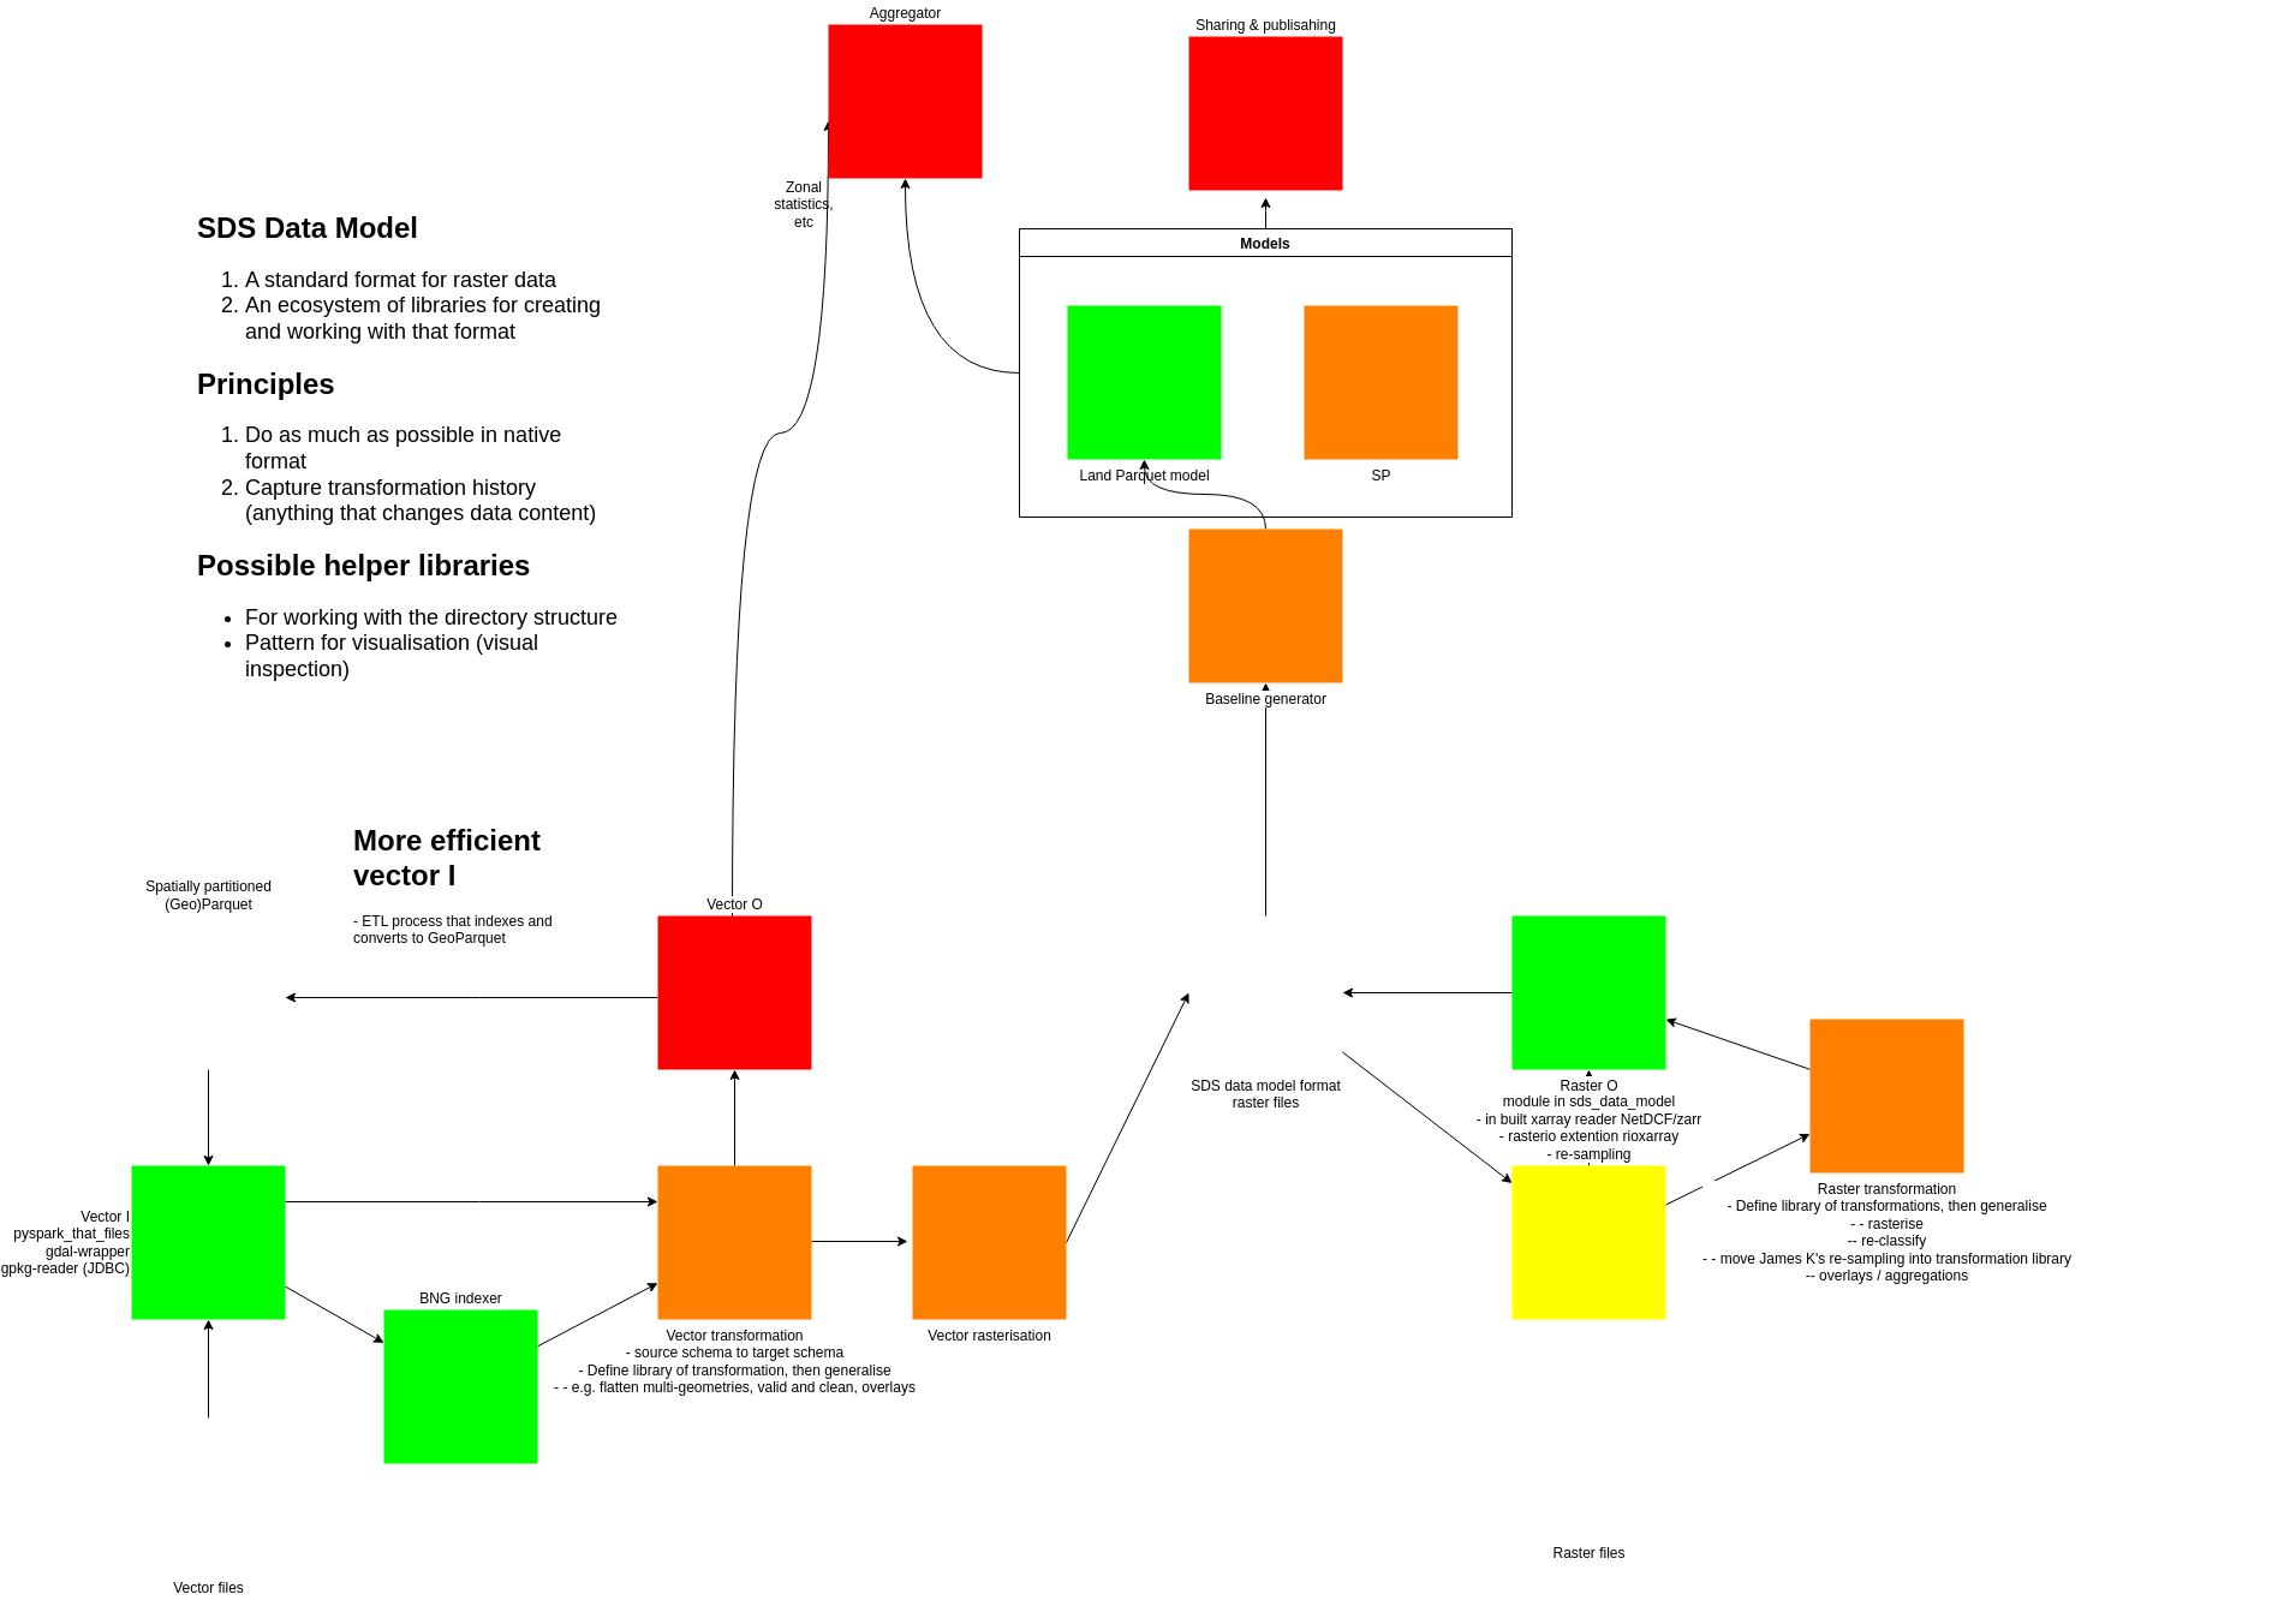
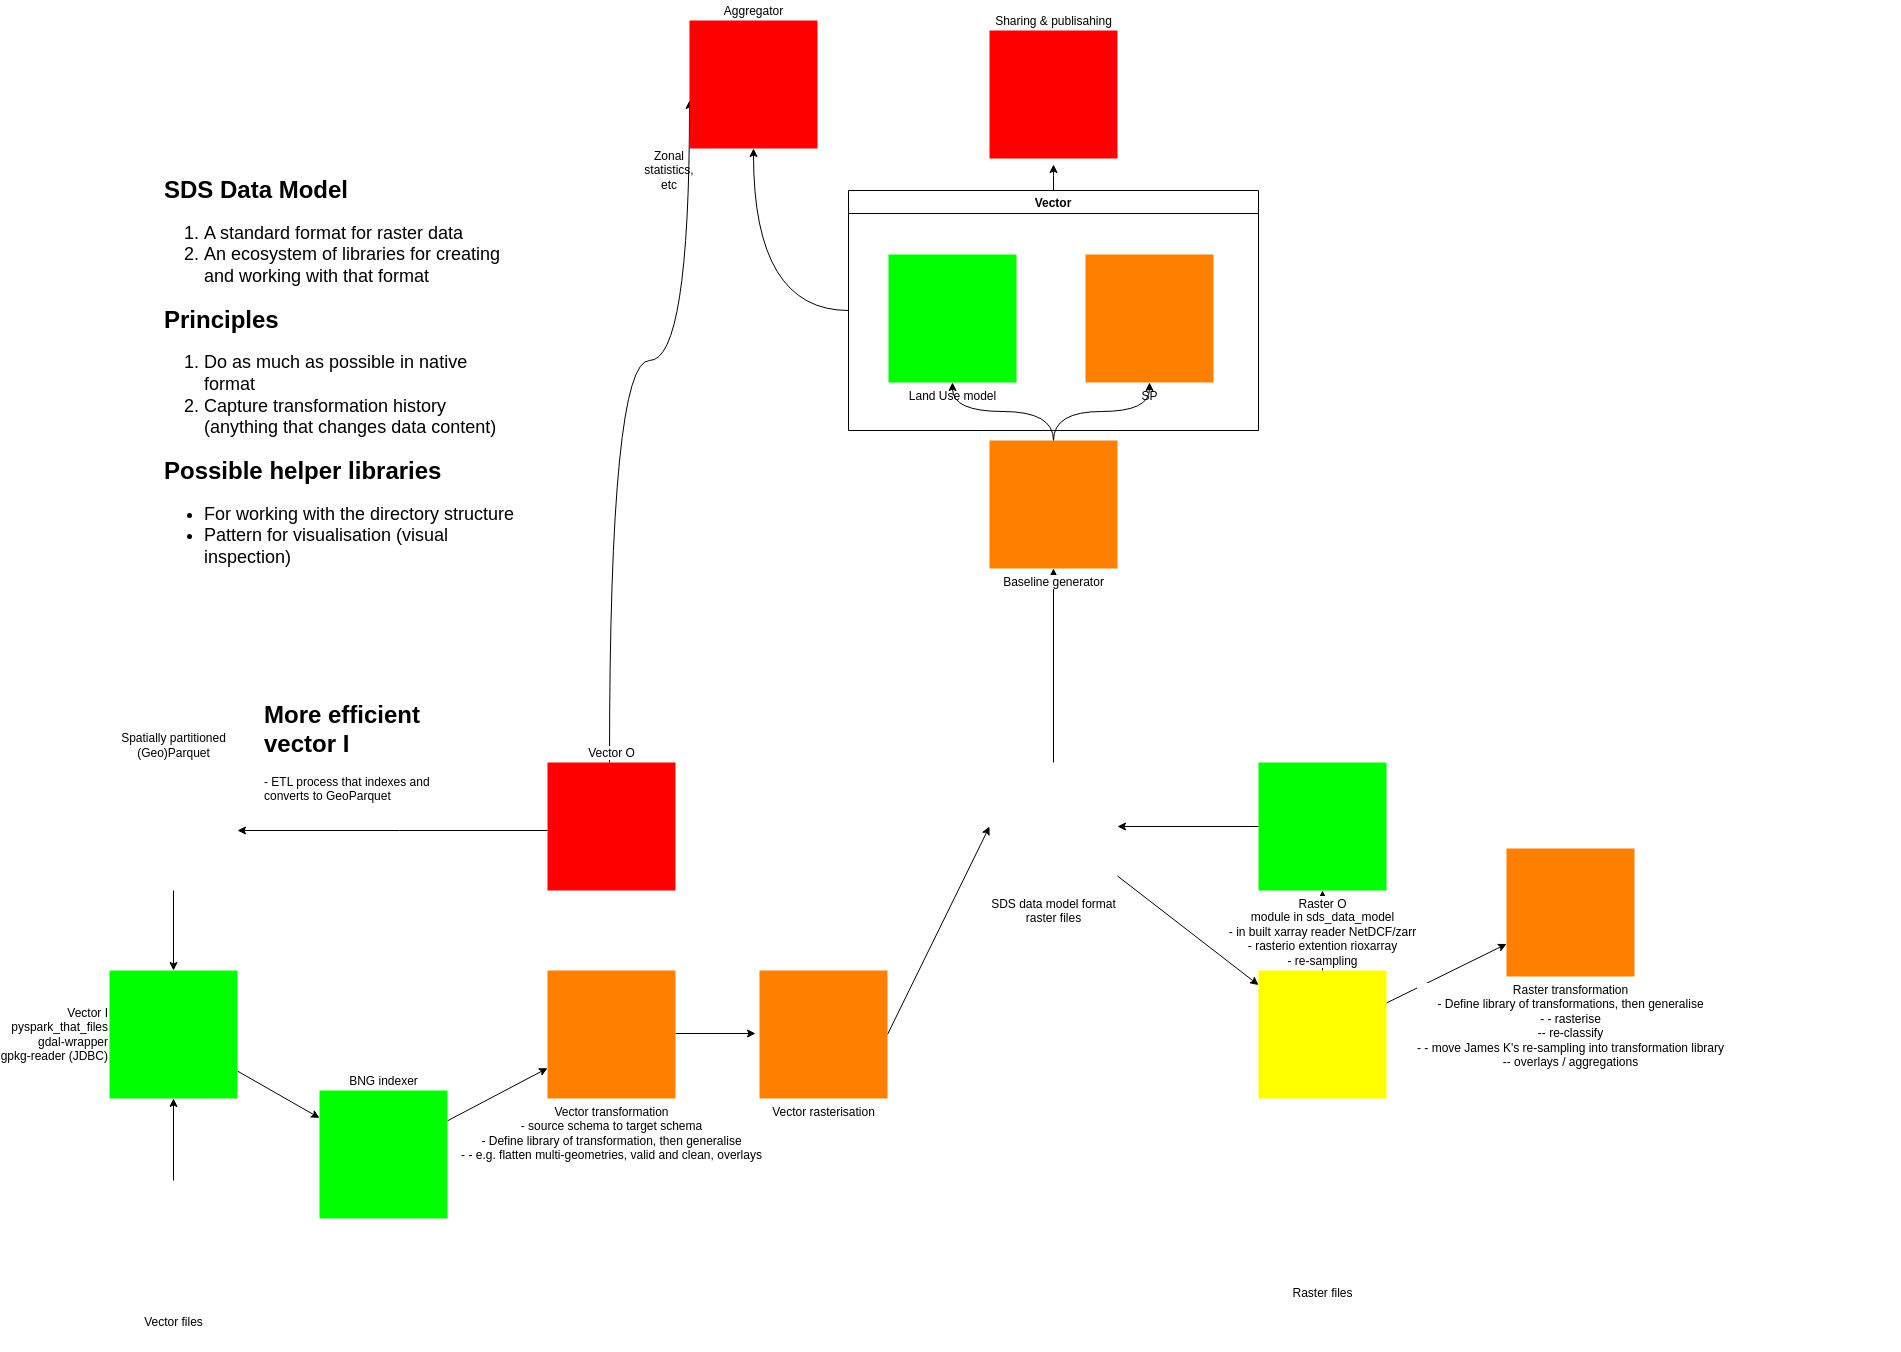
  <mxCell id="0" />
  <mxCell id="1" parent="0" />
  <mxCell id="2" style="edgeStyle=none;rounded=0;orthogonalLoop=1;jettySize=auto;html=1;fontColor=#000000;" parent="1" source="4" target="12" edge="1"><mxGeometry relative="1" as="geometry" /></mxCell>
  <mxCell id="3" value="" style="edgeStyle=elbowEdgeStyle;rounded=0;orthogonalLoop=1;jettySize=auto;elbow=vertical;html=1;fontSize=24;" edge="1" parent="1" source="4"><mxGeometry relative="1" as="geometry"><mxPoint x="1233" y="890" as="targetPoint" /></mxGeometry></mxCell>
  <mxCell id="4" value="Raster I&lt;br&gt;module in sds_data_model&lt;br&gt;- in built xarray reader NetDCF/zarr&lt;br&gt;- rasterio extention rioxarray&lt;br&gt;- re-sampling" style="shape=image;html=1;verticalAlign=bottom;verticalLabelPosition=top;labelBackgroundColor=#ffffff;imageAspect=0;aspect=fixed;image=https://cdn1.iconfinder.com/data/icons/ionicons-fill-vol-2/512/logo-python-128.png;labelPosition=center;align=center;imageBackground=#FFFF00;" parent="1" vertex="1"><mxGeometry x="1169" y="970" width="128" height="128" as="geometry" /></mxCell>
  <mxCell id="5" style="rounded=0;orthogonalLoop=1;jettySize=auto;html=1;fontSize=24;" edge="1" parent="1" source="7" target="41"><mxGeometry relative="1" as="geometry" /></mxCell>
- <mxCell id="6" value="" style="edgeStyle=elbowEdgeStyle;rounded=0;orthogonalLoop=1;jettySize=auto;html=1;fontSize=24;elbow=vertical;" edge="1" parent="1" source="7" target="10"><mxGeometry relative="1" as="geometry"><mxPoint x="228" y="1034" as="targetPoint" /><Array as="points"><mxPoint x="310" y="1000" /></Array></mxGeometry></mxCell>
  <mxCell id="7" value="Vector I&lt;br&gt;pyspark_that_files&lt;br&gt;gdal-wrapper&lt;br&gt;gpkg-reader (JDBC)" style="shape=image;html=1;verticalAlign=middle;verticalLabelPosition=middle;labelBackgroundColor=#ffffff;imageAspect=0;aspect=fixed;image=https://cdn1.iconfinder.com/data/icons/ionicons-fill-vol-2/512/logo-python-128.png;labelPosition=left;align=right;fontColor=#000000;imageBackground=#00FF00;" parent="1" vertex="1"><mxGeometry x="20" y="970" width="128" height="128" as="geometry" /></mxCell>
- <mxCell id="8" value="" style="edgeStyle=orthogonalEdgeStyle;rounded=0;orthogonalLoop=1;jettySize=auto;html=1;" parent="1" source="10" target="16" edge="1"><mxGeometry relative="1" as="geometry" /></mxCell>
  <mxCell id="9" value="" style="edgeStyle=elbowEdgeStyle;rounded=0;orthogonalLoop=1;jettySize=auto;elbow=vertical;html=1;fontSize=24;" edge="1" parent="1" source="10"><mxGeometry relative="1" as="geometry"><mxPoint x="666" y="1033.429" as="targetPoint" /></mxGeometry></mxCell>
  <mxCell id="10" value="Vector transformation&lt;br&gt;- source schema to target schema&lt;br&gt;- Define library of transformation, then generalise&lt;br&gt;- - e.g. flatten multi-geometries, valid and clean, overlays" style="shape=image;html=1;verticalAlign=top;verticalLabelPosition=bottom;labelBackgroundColor=#ffffff;imageAspect=0;aspect=fixed;image=https://cdn1.iconfinder.com/data/icons/ionicons-fill-vol-2/512/logo-python-128.png;imageBackground=#FF8000;" parent="1" vertex="1"><mxGeometry x="458" y="970" width="128" height="128" as="geometry" /></mxCell>
- <mxCell id="11" style="rounded=0;orthogonalLoop=1;jettySize=auto;elbow=vertical;html=1;fontSize=24;" edge="1" parent="1" source="12" target="44"><mxGeometry relative="1" as="geometry" /></mxCell>
  <mxCell id="12" value="Raster transformation&lt;br&gt;- Define library of transformations, then generalise&lt;br&gt;- - rasterise&lt;br&gt;-- re-classify&lt;br&gt;- - move James K's re-sampling into transformation library&lt;br&gt;-- overlays / aggregations" style="shape=image;html=1;verticalAlign=top;verticalLabelPosition=bottom;labelBackgroundColor=#ffffff;imageAspect=0;aspect=fixed;image=https://cdn1.iconfinder.com/data/icons/ionicons-fill-vol-2/512/logo-python-128.png;imageBackground=#FF8000;" parent="1" vertex="1"><mxGeometry x="1417" y="848" width="128" height="128" as="geometry" /></mxCell>
  <mxCell id="13" value="&lt;h1&gt;&lt;br&gt;&lt;/h1&gt;" style="text;html=1;strokeColor=none;fillColor=none;spacing=5;spacingTop=-20;whiteSpace=wrap;overflow=hidden;rounded=0;" parent="1" vertex="1"><mxGeometry x="650" y="1210" width="190" height="120" as="geometry" /></mxCell>
  <mxCell id="14" style="edgeStyle=orthogonalEdgeStyle;rounded=0;orthogonalLoop=1;jettySize=auto;html=1;entryX=0;entryY=0.625;entryDx=0;entryDy=0;entryPerimeter=0;fontColor=#000000;curved=1;" parent="1" source="16" target="31" edge="1"><mxGeometry relative="1" as="geometry"><Array as="points"><mxPoint x="520" y="360" /></Array></mxGeometry></mxCell>
  <mxCell id="15" value="" style="edgeStyle=elbowEdgeStyle;rounded=0;orthogonalLoop=1;jettySize=auto;elbow=vertical;html=1;fontSize=24;" edge="1" parent="1" source="16" target="39"><mxGeometry relative="1" as="geometry"><Array as="points"><mxPoint x="310" y="830" /><mxPoint x="420" y="840" /></Array></mxGeometry></mxCell>
  <mxCell id="16" value="Vector O" style="shape=image;html=1;verticalAlign=bottom;verticalLabelPosition=top;labelBackgroundColor=#ffffff;imageAspect=0;aspect=fixed;image=https://cdn1.iconfinder.com/data/icons/ionicons-fill-vol-2/512/logo-python-128.png;labelPosition=center;align=center;imageBackground=#FF0000;" parent="1" vertex="1"><mxGeometry x="458" y="762" width="128" height="128" as="geometry" /></mxCell>
  <mxCell id="17" value="" style="rounded=0;orthogonalLoop=1;jettySize=auto;html=1;exitX=1;exitY=0.5;exitDx=0;exitDy=0;entryX=0;entryY=0.5;entryDx=0;entryDy=0;" parent="1" source="42" edge="1" target="22"><mxGeometry relative="1" as="geometry"><mxPoint x="880" y="950" as="targetPoint" /><mxPoint x="798" y="997.178" as="sourcePoint" /></mxGeometry></mxCell>
  <mxCell id="18" value="Raster files" style="shape=image;html=1;verticalAlign=top;verticalLabelPosition=bottom;labelBackgroundColor=#ffffff;imageAspect=0;aspect=fixed;image=https://cdn1.iconfinder.com/data/icons/100-basic-for-user-interface/32/73-files-128.png" parent="1" vertex="1"><mxGeometry x="1169" y="1151" width="128" height="128" as="geometry" /></mxCell>
- <mxCell id="19" value="&lt;h1&gt;More efficient vector I&lt;/h1&gt;&lt;p&gt;- ETL process that indexes and converts to GeoParquet&lt;/p&gt;" style="text;html=1;strokeColor=none;fillColor=none;spacing=5;spacingTop=-20;whiteSpace=wrap;overflow=hidden;rounded=0;" parent="1" vertex="1"><mxGeometry x="200" y="680" width="190" height="120" as="geometry" /></mxCell>
+ <mxCell id="19" value="&lt;h1&gt;More efficient vector I&lt;/h1&gt;&lt;p&gt;- ETL process that indexes and converts to GeoParquet&lt;/p&gt;" style="text;html=1;strokeColor=none;fillColor=none;spacing=5;spacingTop=-20;whiteSpace=wrap;overflow=hidden;rounded=0;" parent="1" vertex="1"><mxGeometry x="170" y="695" width="190" height="120" as="geometry" /></mxCell>
  <mxCell id="20" style="edgeStyle=none;rounded=0;orthogonalLoop=1;jettySize=auto;html=1;fontColor=#000000;" parent="1" source="22" target="4" edge="1"><mxGeometry relative="1" as="geometry" /></mxCell>
  <mxCell id="21" value="" style="edgeStyle=none;rounded=0;orthogonalLoop=1;jettySize=auto;html=1;fontColor=#000000;" parent="1" source="22" target="30" edge="1"><mxGeometry relative="1" as="geometry"><mxPoint x="964" y="750" as="targetPoint" /></mxGeometry></mxCell>
  <mxCell id="22" value="SDS data model format&lt;br&gt;raster files" style="shape=image;html=1;verticalAlign=top;verticalLabelPosition=bottom;labelBackgroundColor=#ffffff;imageAspect=0;aspect=fixed;image=https://cdn1.iconfinder.com/data/icons/100-basic-for-user-interface/32/73-files-128.png" parent="1" vertex="1"><mxGeometry x="900" y="762" width="128" height="128" as="geometry" /></mxCell>
  <mxCell id="23" value="" style="edgeStyle=orthogonalEdgeStyle;curved=1;rounded=0;orthogonalLoop=1;jettySize=auto;html=1;fontColor=#000000;" parent="1" source="25" target="31" edge="1"><mxGeometry relative="1" as="geometry" /></mxCell>
  <mxCell id="24" value="" style="edgeStyle=orthogonalEdgeStyle;curved=1;rounded=0;orthogonalLoop=1;jettySize=auto;html=1;fontColor=#000000;" parent="1" source="25" edge="1"><mxGeometry relative="1" as="geometry"><mxPoint x="964" y="164" as="targetPoint" /></mxGeometry></mxCell>
- <mxCell id="25" value="Models" style="swimlane;fontColor=#000000;" parent="1" vertex="1"><mxGeometry x="759" y="190" width="410" height="240" as="geometry" /></mxCell>
+ <mxCell id="25" value="Vector" style="swimlane;fontColor=#000000;" parent="1" vertex="1"><mxGeometry x="759" y="190" width="410" height="240" as="geometry" /></mxCell>
  <mxCell id="26" value="SP" style="shape=image;html=1;verticalAlign=top;verticalLabelPosition=bottom;labelBackgroundColor=#ffffff;imageAspect=0;aspect=fixed;image=https://cdn1.iconfinder.com/data/icons/ionicons-fill-vol-2/512/logo-python-128.png;imageBackground=#FF8000;" parent="25" vertex="1"><mxGeometry x="237" y="64" width="128" height="128" as="geometry" /></mxCell>
- <mxCell id="27" value="Land Parquet model" style="shape=image;html=1;verticalAlign=top;verticalLabelPosition=bottom;labelBackgroundColor=#ffffff;imageAspect=0;aspect=fixed;image=https://cdn1.iconfinder.com/data/icons/ionicons-fill-vol-2/512/logo-python-128.png;imageBackground=#00FF00;" parent="25" vertex="1"><mxGeometry x="40" y="64" width="128" height="128" as="geometry" /></mxCell>
+ <mxCell id="27" value="Land Use model" style="shape=image;html=1;verticalAlign=top;verticalLabelPosition=bottom;labelBackgroundColor=#ffffff;imageAspect=0;aspect=fixed;image=https://cdn1.iconfinder.com/data/icons/ionicons-fill-vol-2/512/logo-python-128.png;imageBackground=#00FF00;" parent="25" vertex="1"><mxGeometry x="40" y="64" width="128" height="128" as="geometry" /></mxCell>
  <mxCell id="28" style="edgeStyle=orthogonalEdgeStyle;curved=1;rounded=0;orthogonalLoop=1;jettySize=auto;html=1;fontColor=#000000;" parent="25" source="30" target="27" edge="1"><mxGeometry relative="1" as="geometry" /></mxCell>
+ <mxCell id="29" style="edgeStyle=orthogonalEdgeStyle;curved=1;rounded=0;orthogonalLoop=1;jettySize=auto;html=1;fontColor=#000000;" parent="25" source="30" target="26" edge="1"><mxGeometry relative="1" as="geometry" /></mxCell>
  <mxCell id="30" value="Baseline generator" style="shape=image;html=1;verticalAlign=top;verticalLabelPosition=bottom;labelBackgroundColor=#ffffff;imageAspect=0;aspect=fixed;image=https://cdn1.iconfinder.com/data/icons/ionicons-fill-vol-2/512/logo-python-128.png;imageBackground=#FF8000;" parent="25" vertex="1"><mxGeometry x="141" y="250" width="128" height="128" as="geometry" /></mxCell>
  <mxCell id="31" value="Aggregator" style="shape=image;html=1;verticalAlign=bottom;verticalLabelPosition=top;labelBackgroundColor=#ffffff;imageAspect=0;aspect=fixed;image=https://cdn1.iconfinder.com/data/icons/ionicons-fill-vol-2/512/logo-python-128.png;labelPosition=center;align=center;imageBackground=#FF0000;" parent="1" vertex="1"><mxGeometry x="600" y="20" width="128" height="128" as="geometry" /></mxCell>
  <mxCell id="32" value="Zonal statistics, etc" style="text;html=1;strokeColor=none;fillColor=none;align=center;verticalAlign=middle;whiteSpace=wrap;rounded=0;fontColor=#000000;" parent="1" vertex="1"><mxGeometry x="550" y="155" width="60" height="30" as="geometry" /></mxCell>
  <mxCell id="33" value="&lt;h1&gt;&lt;br&gt;&lt;/h1&gt;" style="text;html=1;strokeColor=none;fillColor=none;spacing=5;spacingTop=-20;whiteSpace=wrap;overflow=hidden;rounded=0;fontColor=#000000;" parent="1" vertex="1"><mxGeometry x="1600" y="830" width="190" height="350" as="geometry" /></mxCell>
  <mxCell id="34" value="Sharing &amp;amp; publisahing" style="shape=image;html=1;verticalAlign=bottom;verticalLabelPosition=top;labelBackgroundColor=#ffffff;imageAspect=0;aspect=fixed;image=https://cdn1.iconfinder.com/data/icons/ionicons-fill-vol-2/512/logo-python-128.png;labelPosition=center;align=center;imageBackground=#FF0000;" parent="1" vertex="1"><mxGeometry x="900" y="30" width="128" height="128" as="geometry" /></mxCell>
  <mxCell id="35" value="&lt;h1&gt;&lt;span style=&quot;background-color: initial;&quot;&gt;SDS Data Model&lt;/span&gt;&lt;br&gt;&lt;/h1&gt;&lt;div style=&quot;&quot;&gt;&lt;ol style=&quot;font-size: 18px;&quot;&gt;&lt;li&gt;A standard format for raster data&lt;/li&gt;&lt;li&gt;An ecosystem of libraries for creating and working with that format&lt;/li&gt;&lt;/ol&gt;&lt;div style=&quot;&quot;&gt;&lt;h1 style=&quot;&quot;&gt;&lt;font style=&quot;font-size: 24px;&quot;&gt;Principles&lt;/font&gt;&lt;/h1&gt;&lt;p style=&quot;font-size: 18px;&quot;&gt;&lt;/p&gt;&lt;ol style=&quot;font-size: 18px;&quot;&gt;&lt;li&gt;Do as much as possible in native format&lt;/li&gt;&lt;li&gt;Capture transformation history (anything that changes data content)&lt;/li&gt;&lt;/ol&gt;&lt;div style=&quot;&quot;&gt;&lt;h1 style=&quot;&quot;&gt;&lt;span style=&quot;background-color: initial;&quot;&gt;&lt;font style=&quot;font-size: 24px;&quot;&gt;Possible helper libraries&lt;/font&gt;&lt;/span&gt;&lt;/h1&gt;&lt;h1 style=&quot;font-size: 18px;&quot;&gt;&lt;ul&gt;&lt;li&gt;&lt;span style=&quot;font-weight: normal;&quot;&gt;For working with the directory structure&lt;/span&gt;&lt;/li&gt;&lt;li&gt;&lt;span style=&quot;font-weight: normal;&quot;&gt;Pattern for visualisation (visual inspection)&lt;/span&gt;&lt;/li&gt;&lt;/ul&gt;&lt;/h1&gt;&lt;/div&gt;&lt;p style=&quot;font-size: 18px;&quot;&gt;&lt;/p&gt;&lt;/div&gt;&lt;/div&gt;" style="text;html=1;strokeColor=none;fillColor=none;spacing=5;spacingTop=-20;whiteSpace=wrap;overflow=hidden;rounded=0;" vertex="1" parent="1"><mxGeometry x="70" y="170" width="360" height="460" as="geometry" /></mxCell>
  <mxCell id="36" value="" style="edgeStyle=orthogonalEdgeStyle;rounded=0;orthogonalLoop=1;jettySize=auto;html=1;fontSize=24;" edge="1" parent="1" source="37" target="7"><mxGeometry relative="1" as="geometry" /></mxCell>
  <mxCell id="37" value="Vector files" style="shape=image;html=1;verticalAlign=top;verticalLabelPosition=bottom;labelBackgroundColor=#ffffff;imageAspect=0;aspect=fixed;image=https://cdn1.iconfinder.com/data/icons/100-basic-for-user-interface/32/73-files-128.png" vertex="1" parent="1"><mxGeometry x="20" y="1180" width="128" height="128" as="geometry" /></mxCell>
  <mxCell id="38" value="" style="edgeStyle=orthogonalEdgeStyle;rounded=0;orthogonalLoop=1;jettySize=auto;html=1;fontSize=24;" edge="1" parent="1" source="39" target="7"><mxGeometry relative="1" as="geometry" /></mxCell>
  <mxCell id="39" value="Spatially partitioned &lt;br&gt;(Geo)Parquet" style="shape=image;html=1;verticalAlign=bottom;verticalLabelPosition=top;labelBackgroundColor=#ffffff;imageAspect=0;aspect=fixed;image=https://cdn1.iconfinder.com/data/icons/100-basic-for-user-interface/32/73-files-128.png;labelPosition=center;align=center;" vertex="1" parent="1"><mxGeometry x="20" y="762" width="128" height="128" as="geometry" /></mxCell>
  <mxCell id="40" style="edgeStyle=none;rounded=0;orthogonalLoop=1;jettySize=auto;html=1;fontSize=24;" edge="1" parent="1" source="41" target="10"><mxGeometry relative="1" as="geometry" /></mxCell>
  <mxCell id="41" value="BNG indexer" style="shape=image;html=1;verticalAlign=bottom;verticalLabelPosition=top;labelBackgroundColor=#ffffff;imageAspect=0;aspect=fixed;image=https://cdn1.iconfinder.com/data/icons/ionicons-fill-vol-2/512/logo-python-128.png;labelPosition=center;align=center;fontColor=#000000;imageBackground=#00FF00;" vertex="1" parent="1"><mxGeometry y="1090" width="128" height="128" as="geometry" x="230" /></mxCell>
  <mxCell id="42" value="Vector rasterisation" style="shape=image;html=1;verticalAlign=top;verticalLabelPosition=bottom;labelBackgroundColor=#ffffff;imageAspect=0;aspect=fixed;image=https://cdn1.iconfinder.com/data/icons/ionicons-fill-vol-2/512/logo-python-128.png;imageBackground=#FF8000;" vertex="1" parent="1"><mxGeometry x="670" y="970" width="128" height="128" as="geometry" /></mxCell>
  <mxCell id="43" style="edgeStyle=elbowEdgeStyle;rounded=0;orthogonalLoop=1;jettySize=auto;elbow=vertical;html=1;fontSize=24;" edge="1" parent="1" source="44" target="22"><mxGeometry relative="1" as="geometry" /></mxCell>
  <mxCell id="44" value="Raster O" style="shape=image;html=1;verticalAlign=top;verticalLabelPosition=bottom;labelBackgroundColor=#ffffff;imageAspect=0;aspect=fixed;image=https://cdn1.iconfinder.com/data/icons/ionicons-fill-vol-2/512/logo-python-128.png;imageBackground=#00FF00;" vertex="1" parent="1"><mxGeometry x="1169" y="762" width="128" height="128" as="geometry" /></mxCell>
